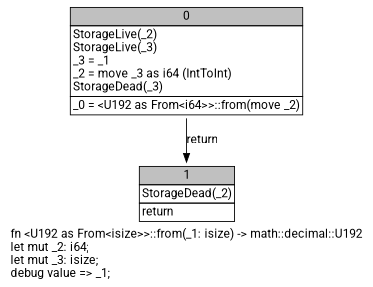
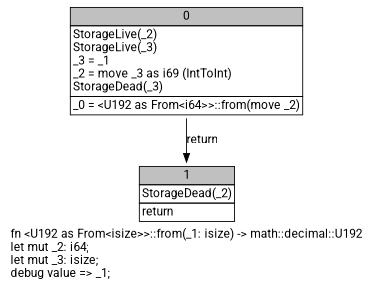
  digraph {
    fontname=Roboto
    label=<fn &lt;U192 as From&lt;isize&gt;&gt;::from(_1: isize) -&gt; math::decimal::U192<br align="left"/>let mut _2: i64;<br align="left"/>let mut _3: isize;<br align="left"/>debug value =&gt; _1;<br align="left"/>>
    node [fontname=Roboto shape=none]
-   n1 [label=<<table border="0" cellborder="1" cellspacing="0"><tr><td bgcolor="gray" align="center" colspan="1">0</td></tr><tr><td align="left" balign="left">StorageLive(_2)<br/>StorageLive(_3)<br/>_3 = _1<br/>_2 = move _3 as i64 (IntToInt)<br/>StorageDead(_3)<br/></td></tr><tr><td align="left">_0 = &lt;U192 as From&lt;i64&gt;&gt;::from(move _2)</td></tr></table>>]
+   n1 [label=<<table border="0" cellborder="1" cellspacing="0"><tr><td bgcolor="gray" align="center" colspan="1">0</td></tr><tr><td align="left" balign="left">StorageLive(_2)<br/>StorageLive(_3)<br/>_3 = _1<br/>_2 = move _3 as i69 (IntToInt)<br/>StorageDead(_3)<br/></td></tr><tr><td align="left">_0 = &lt;U192 as From&lt;i64&gt;&gt;::from(move _2)</td></tr></table>>]
    n2 [label=<<table border="0" cellborder="1" cellspacing="0"><tr><td bgcolor="gray" align="center" colspan="1">1</td></tr><tr><td align="left" balign="left">StorageDead(_2)<br/></td></tr><tr><td align="left">return</td></tr></table>>]
    n1 -> n2 [fontname=Roboto label=return]
  }
